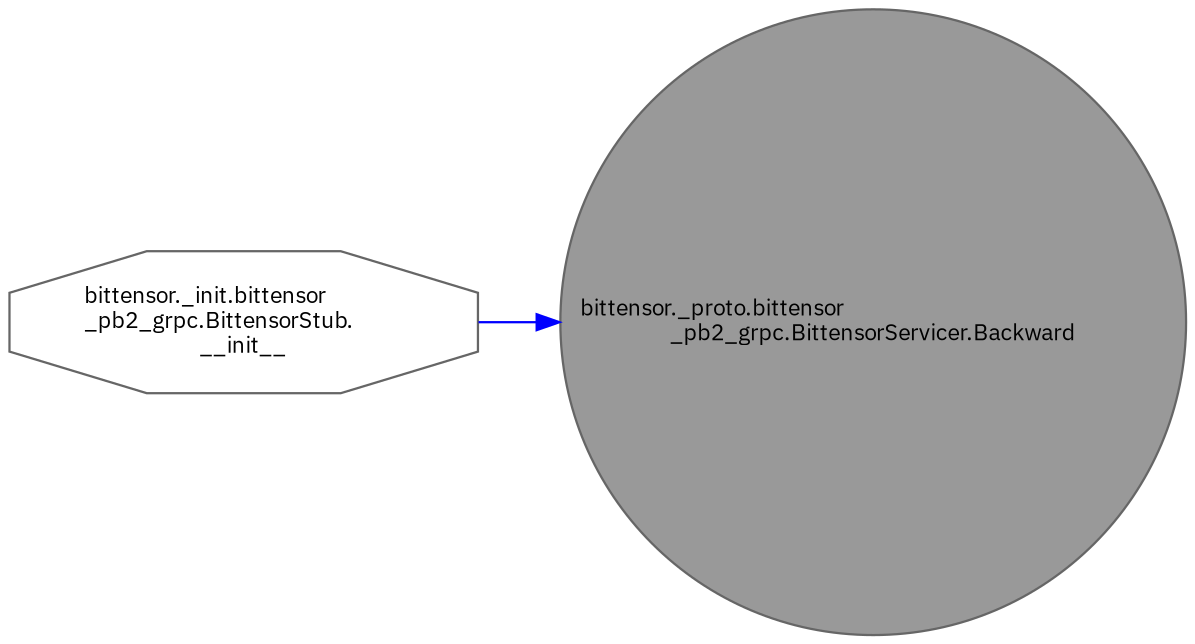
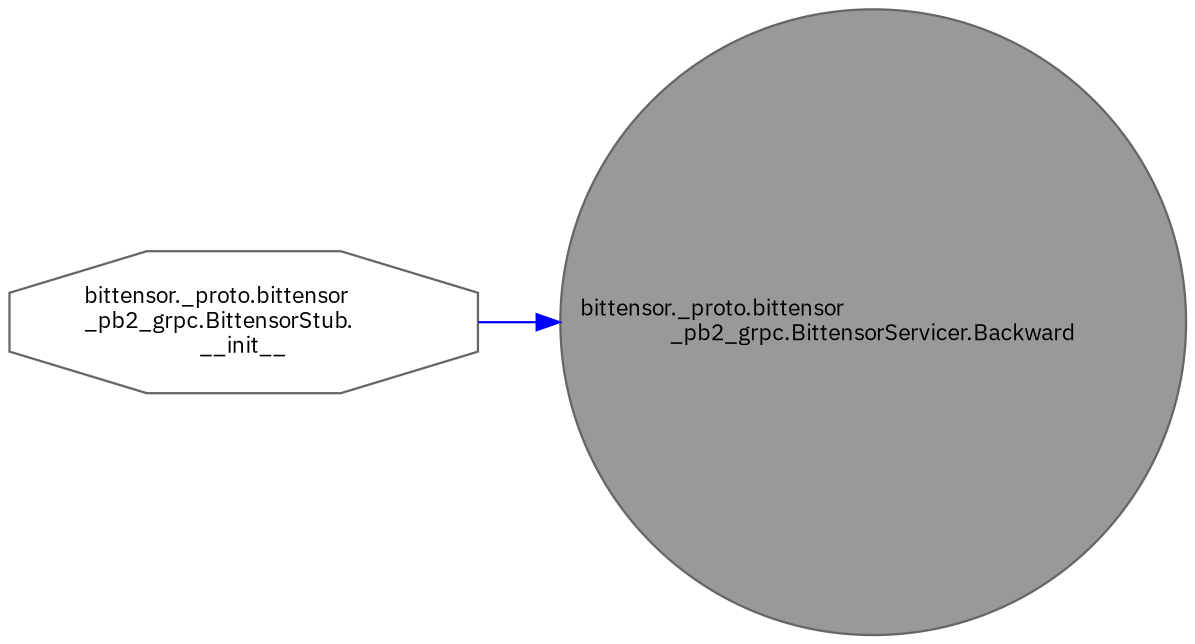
  digraph {
    rankdir=RL
    fontname="IBM Plex Sans"
    node [fontname="IBM Plex Sans" fontsize=10 style=filled]
    n1 [color=gray40 fillcolor=grey60 fontcolor=black height=0.2 label="bittensor._proto.bittensor\l_pb2_grpc.BittensorServicer.Backward" shape=circle width=0.4]
-   n2 [color=grey40 fillcolor=white height=0.2 label="bittensor._init.bittensor\l_pb2_grpc.BittensorStub.\l__init__" shape=octagon width=0.4]
+   n2 [color=grey40 fillcolor=white height=0.2 label="bittensor._proto.bittensor\l_pb2_grpc.BittensorStub.\l__init__" shape=octagon width=0.4]
    n1 -> n2 [color=blue dir=back fontname="IBM Plex Sans" fontsize=10 labelfontname=Helvetica labelfontsize=10 style=solid]
  }
